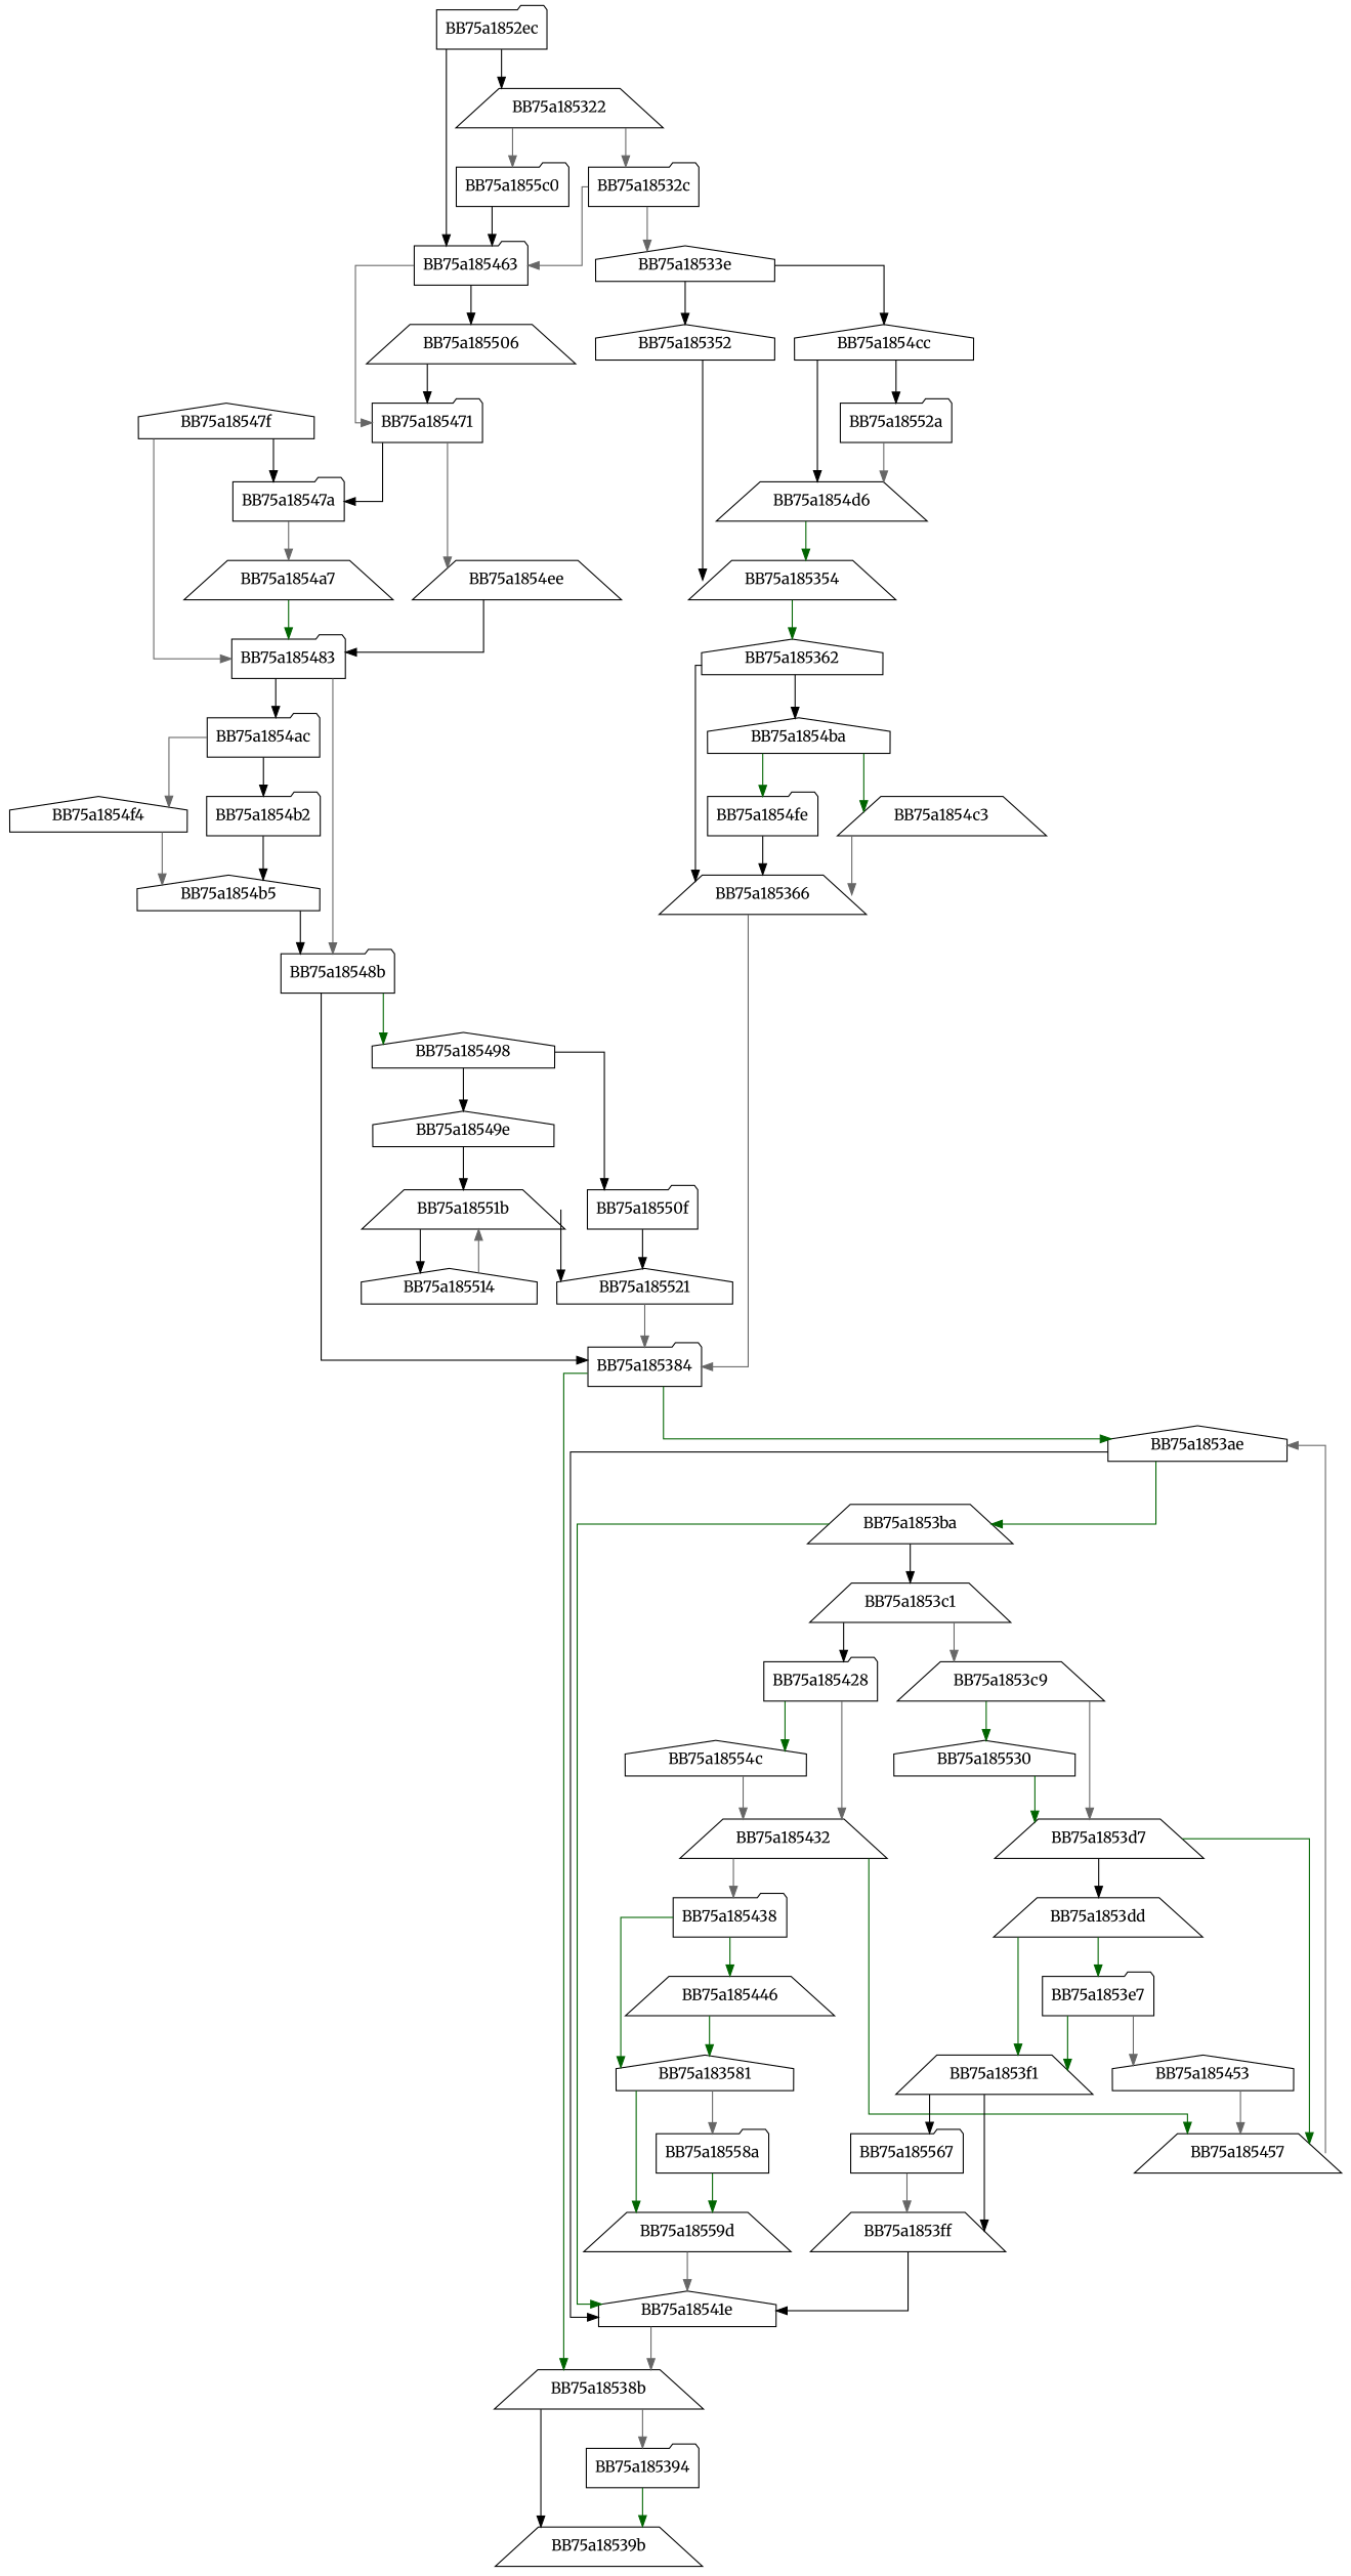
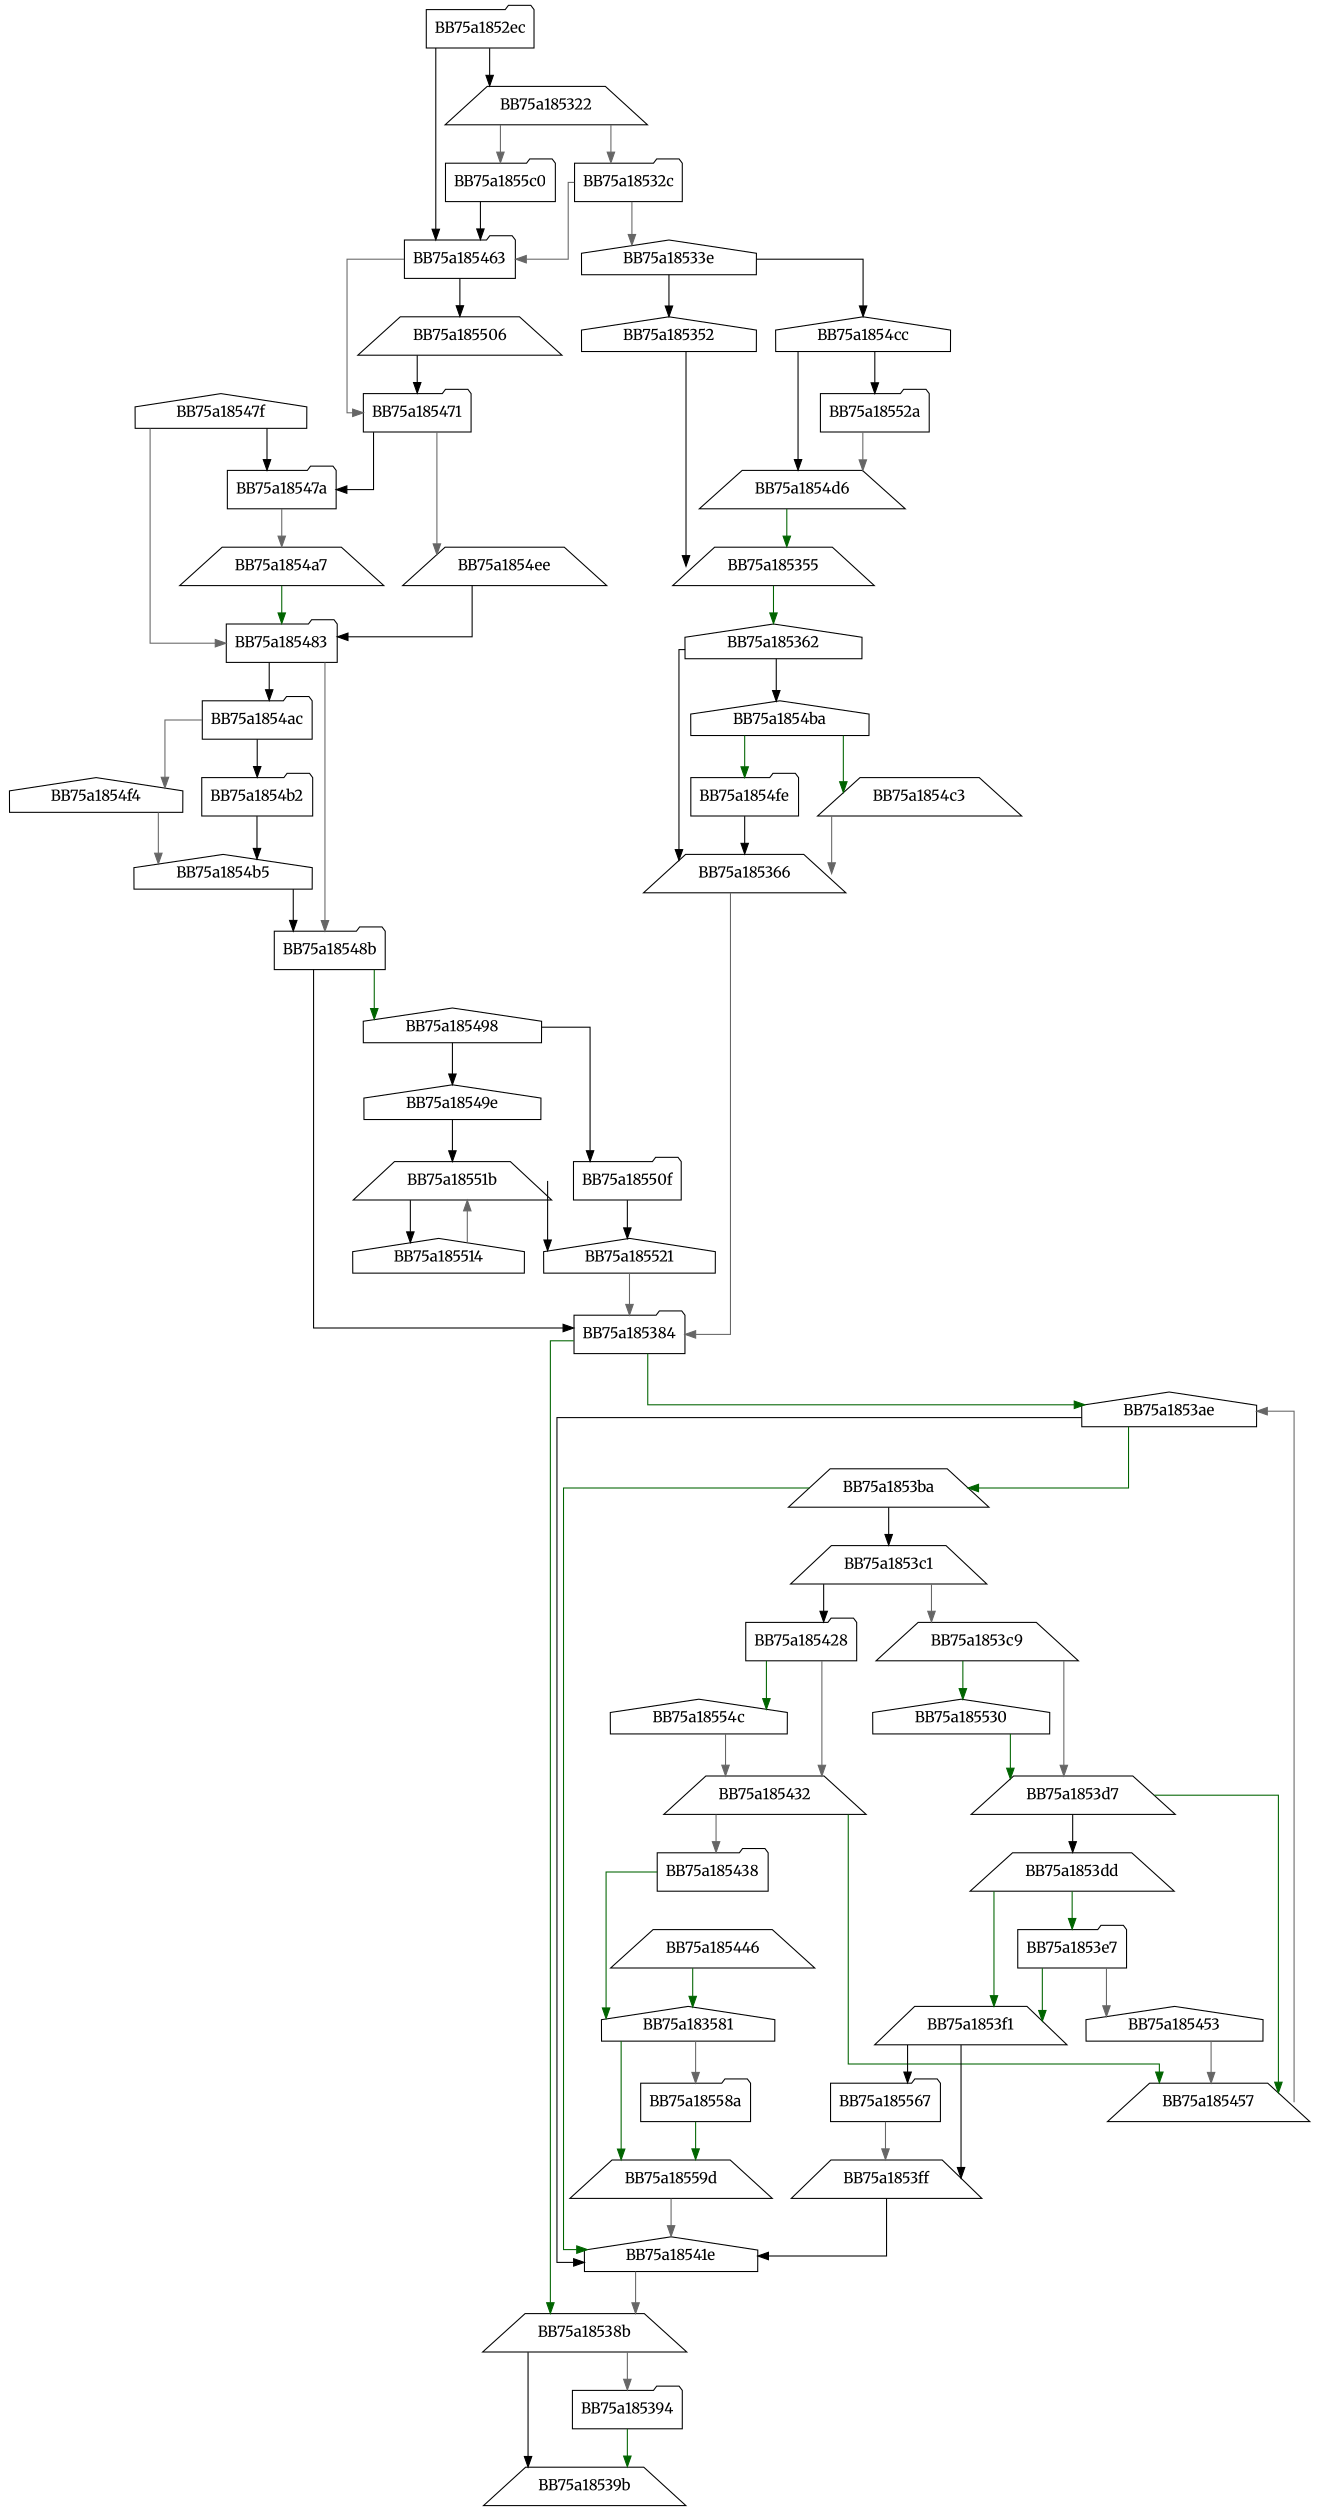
  digraph {
    fontname=Merriweather
    splines=ortho
    node [fontname=Merriweather shape=trapezium]
    edge [color=black fontname=Merriweather]
    BB75a1852ec [shape=folder]
    BB75a185463 [shape=folder]
    BB75a185322
    BB75a185506
    BB75a185471 [shape=folder]
    BB75a1855c0 [shape=folder]
    BB75a18532c [shape=folder]
    BB75a1854ee
    BB75a18547a [shape=folder]
    BB75a18533e [shape=house]
    BB75a1854cc [shape=house]
    BB75a185352 [shape=house]
    BB75a18552a [shape=folder]
    BB75a1854d6
-   BB75a185355 [label=BB75a185354]
+   BB75a185355
    BB75a185362 [shape=house]
    BB75a1854ba [shape=house]
    BB75a1854fe [shape=folder]
    BB75a1854c3
    BB75a185366
    BB75a185384 [shape=folder]
    BB75a1853ae [shape=house]
    BB75a18538b
    BB75a18541e [shape=house]
    BB75a1853ba
    BB75a18539b
    BB75a185394 [shape=folder]
    BB75a1853c1
    BB75a185428 [shape=folder]
    BB75a1853c9
    BB75a18554c [shape=house]
    BB75a185432
    BB75a185530 [shape=house]
    BB75a1853d7
    BB75a185457
    BB75a185438 [shape=folder]
    BB75a1853dd
    BB75a1853f1
    BB75a1853e7 [shape=folder]
    BB75a185567 [shape=folder]
    BB75a1853ff
    BB75a185453 [shape=house]
    n43 [label=BB75a183581 shape=house]
    BB75a185446
    BB75a18559d
    BB75a18558a [shape=folder]
    BB75a185483 [shape=folder]
    BB75a1854a7
    BB75a1854ac [shape=folder]
    BB75a18548b [shape=folder]
    BB75a18547f [shape=house]
    BB75a1854f4 [shape=house]
    BB75a1854b2 [shape=folder]
    BB75a185498 [shape=house]
    BB75a1854b5 [shape=house]
    BB75a18550f [shape=folder]
    BB75a18549e [shape=house]
    BB75a185521 [shape=house]
    BB75a18551b
    BB75a185514 [shape=house]
    BB75a1852ec -> BB75a185463
    BB75a1852ec -> BB75a185322
    BB75a185463 -> BB75a185506
    BB75a185463 -> BB75a185471 [color=gray40]
    BB75a185322 -> BB75a1855c0 [color=gray40]
    BB75a185322 -> BB75a18532c [color=gray40]
    BB75a185506 -> BB75a185471
    BB75a185471 -> BB75a1854ee [color=gray40]
    BB75a185471 -> BB75a18547a
    BB75a1855c0 -> BB75a185463
    BB75a18532c -> BB75a185463 [color=gray40]
    BB75a18532c -> BB75a18533e [color=gray40]
    BB75a1854ee -> BB75a185483
    BB75a18547a -> BB75a1854a7 [color=gray40]
    BB75a18533e -> BB75a1854cc
    BB75a18533e -> BB75a185352
    BB75a1854cc -> BB75a18552a
    BB75a1854cc -> BB75a1854d6
    BB75a185352 -> BB75a185355
    BB75a18552a -> BB75a1854d6 [color=gray40]
    BB75a1854d6 -> BB75a185355 [color=darkgreen]
    BB75a185355 -> BB75a185362 [color=darkgreen]
    BB75a185362 -> BB75a1854ba
    BB75a185362 -> BB75a185366
    BB75a1854ba -> BB75a1854fe [color=darkgreen]
    BB75a1854ba -> BB75a1854c3 [color=darkgreen]
    BB75a1854fe -> BB75a185366
    BB75a1854c3 -> BB75a185366 [color=gray40]
    BB75a185366 -> BB75a185384 [color=gray40]
    BB75a185384 -> BB75a1853ae [color=darkgreen]
    BB75a185384 -> BB75a18538b [color=darkgreen]
    BB75a1853ae -> BB75a18541e
    BB75a1853ae -> BB75a1853ba [color=darkgreen]
    BB75a18538b -> BB75a18539b
    BB75a18538b -> BB75a185394 [color=gray40]
    BB75a18541e -> BB75a18538b [color=gray40]
    BB75a1853ba -> BB75a18541e [color=darkgreen]
    BB75a1853ba -> BB75a1853c1
    BB75a185394 -> BB75a18539b [color=darkgreen]
    BB75a1853c1 -> BB75a185428
    BB75a1853c1 -> BB75a1853c9 [color=gray40]
    BB75a185428 -> BB75a18554c [color=darkgreen]
    BB75a185428 -> BB75a185432 [color=gray40]
    BB75a1853c9 -> BB75a185530 [color=darkgreen]
    BB75a1853c9 -> BB75a1853d7 [color=gray40]
    BB75a18554c -> BB75a185432 [color=gray40]
    BB75a185432 -> BB75a185457 [color=darkgreen]
    BB75a185432 -> BB75a185438 [color=gray40]
    BB75a185530 -> BB75a1853d7 [color=darkgreen]
    BB75a1853d7 -> BB75a185457 [color=darkgreen]
    BB75a1853d7 -> BB75a1853dd
    BB75a185457 -> BB75a1853ae [color=gray40]
    BB75a185438 -> n43 [color=darkgreen]
-   BB75a185438 -> BB75a185446 [color=darkgreen]
    BB75a1853dd -> BB75a1853f1 [color=darkgreen]
    BB75a1853dd -> BB75a1853e7 [color=darkgreen]
    BB75a1853f1 -> BB75a185567
    BB75a1853f1 -> BB75a1853ff
    BB75a1853e7 -> BB75a1853f1 [color=darkgreen]
    BB75a1853e7 -> BB75a185453 [color=gray40]
    BB75a185567 -> BB75a1853ff [color=gray40]
    BB75a1853ff -> BB75a18541e
    BB75a185453 -> BB75a185457 [color=gray40]
    n43 -> BB75a18559d [color=darkgreen]
    n43 -> BB75a18558a [color=gray40]
    BB75a185446 -> n43 [color=darkgreen]
    BB75a18559d -> BB75a18541e [color=gray40]
    BB75a18558a -> BB75a18559d [color=darkgreen]
    BB75a185483 -> BB75a1854ac
    BB75a185483 -> BB75a18548b [color=gray40]
    BB75a1854a7 -> BB75a185483 [color=darkgreen]
    BB75a1854ac -> BB75a1854f4 [color=gray40]
    BB75a1854ac -> BB75a1854b2
    BB75a18548b -> BB75a185384
    BB75a18548b -> BB75a185498 [color=darkgreen]
    BB75a18547f -> BB75a18547a
    BB75a18547f -> BB75a185483 [color=gray40]
    BB75a1854f4 -> BB75a1854b5 [color=gray40]
    BB75a1854b2 -> BB75a1854b5
    BB75a185498 -> BB75a18550f
    BB75a185498 -> BB75a18549e
    BB75a1854b5 -> BB75a18548b
    BB75a18550f -> BB75a185521
    BB75a18549e -> BB75a18551b
    BB75a185521 -> BB75a185384 [color=gray40]
    BB75a18551b -> BB75a185521
    BB75a18551b -> BB75a185514
    BB75a185514 -> BB75a18551b [color=gray40]
  }
